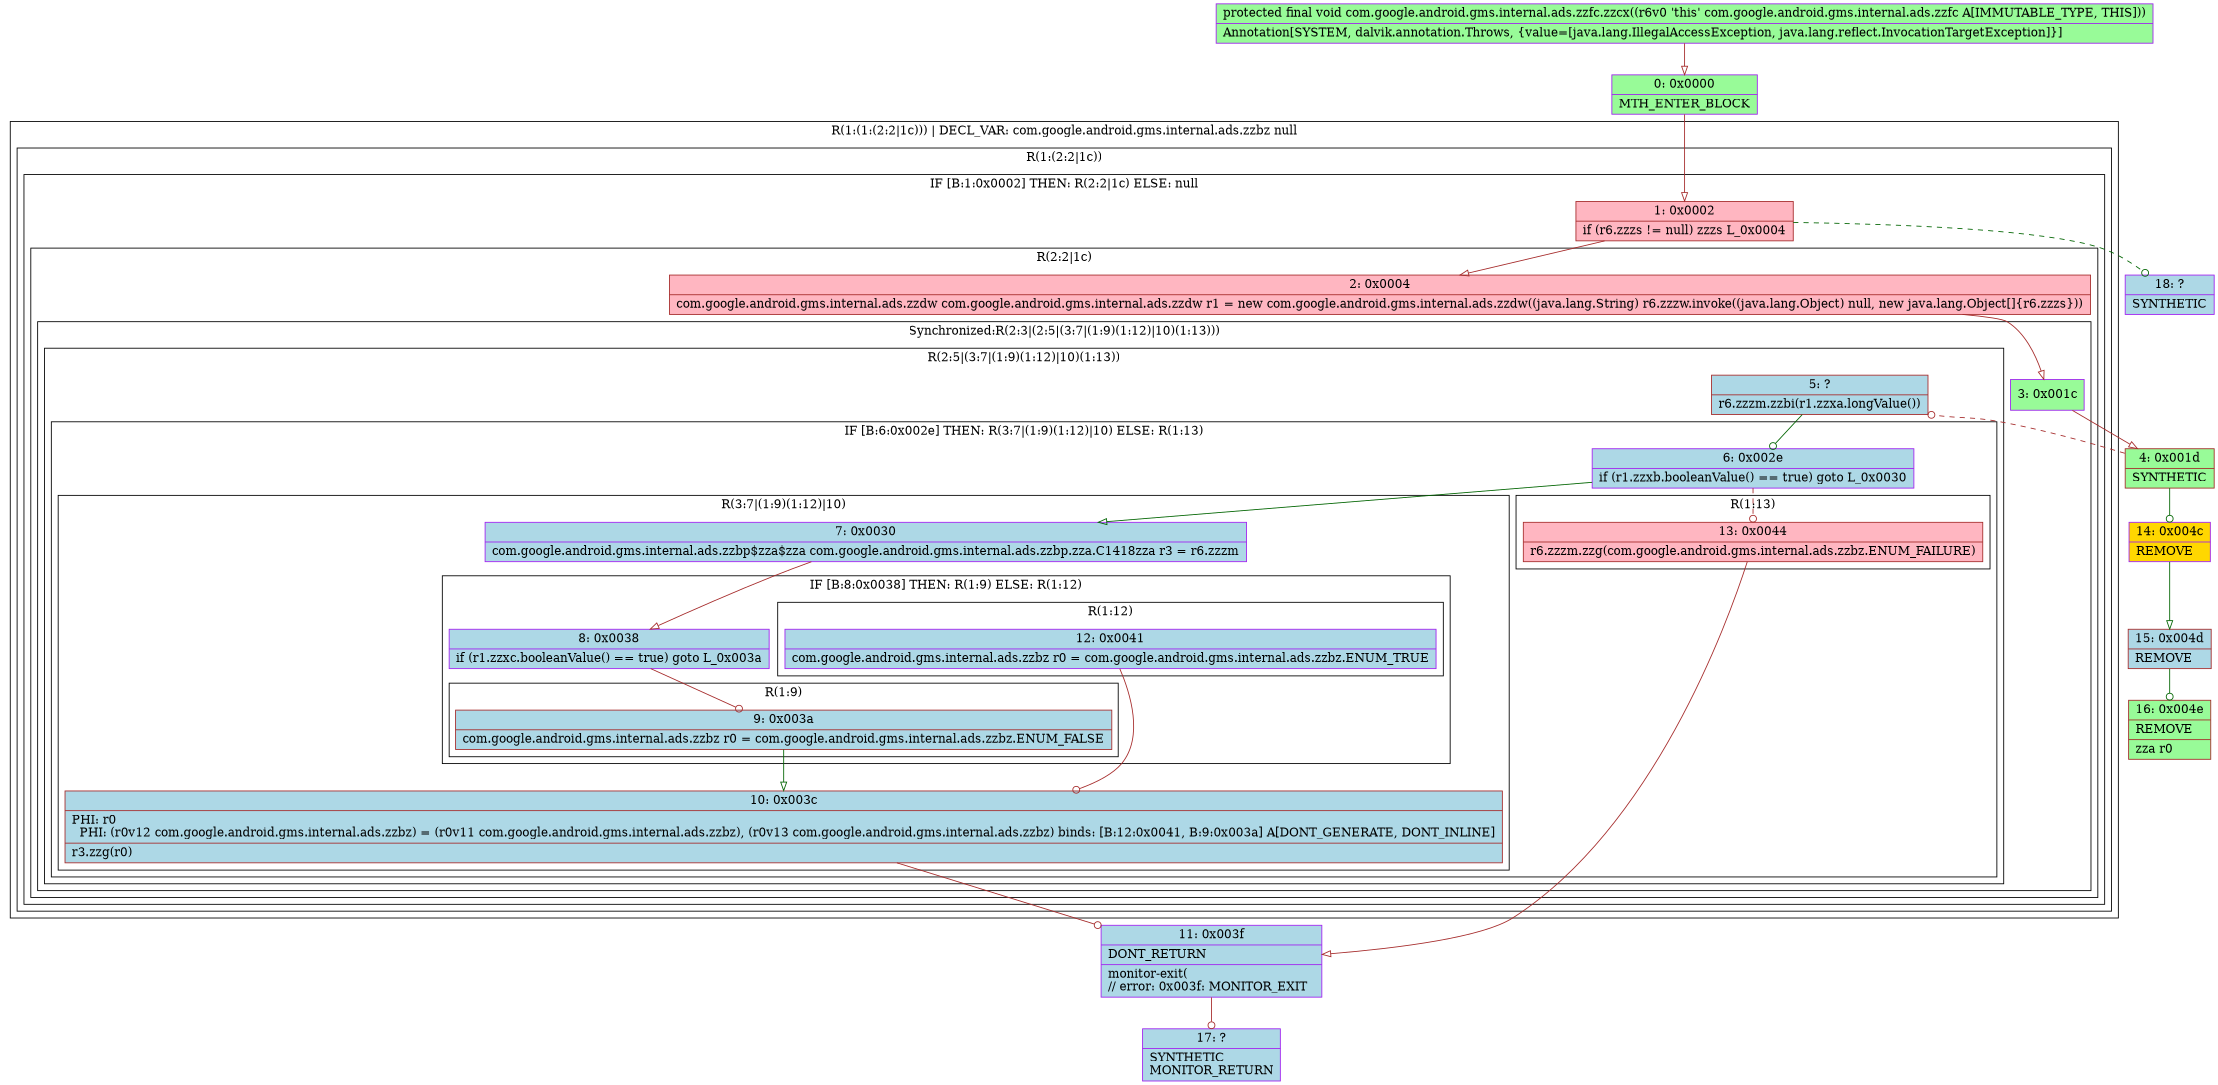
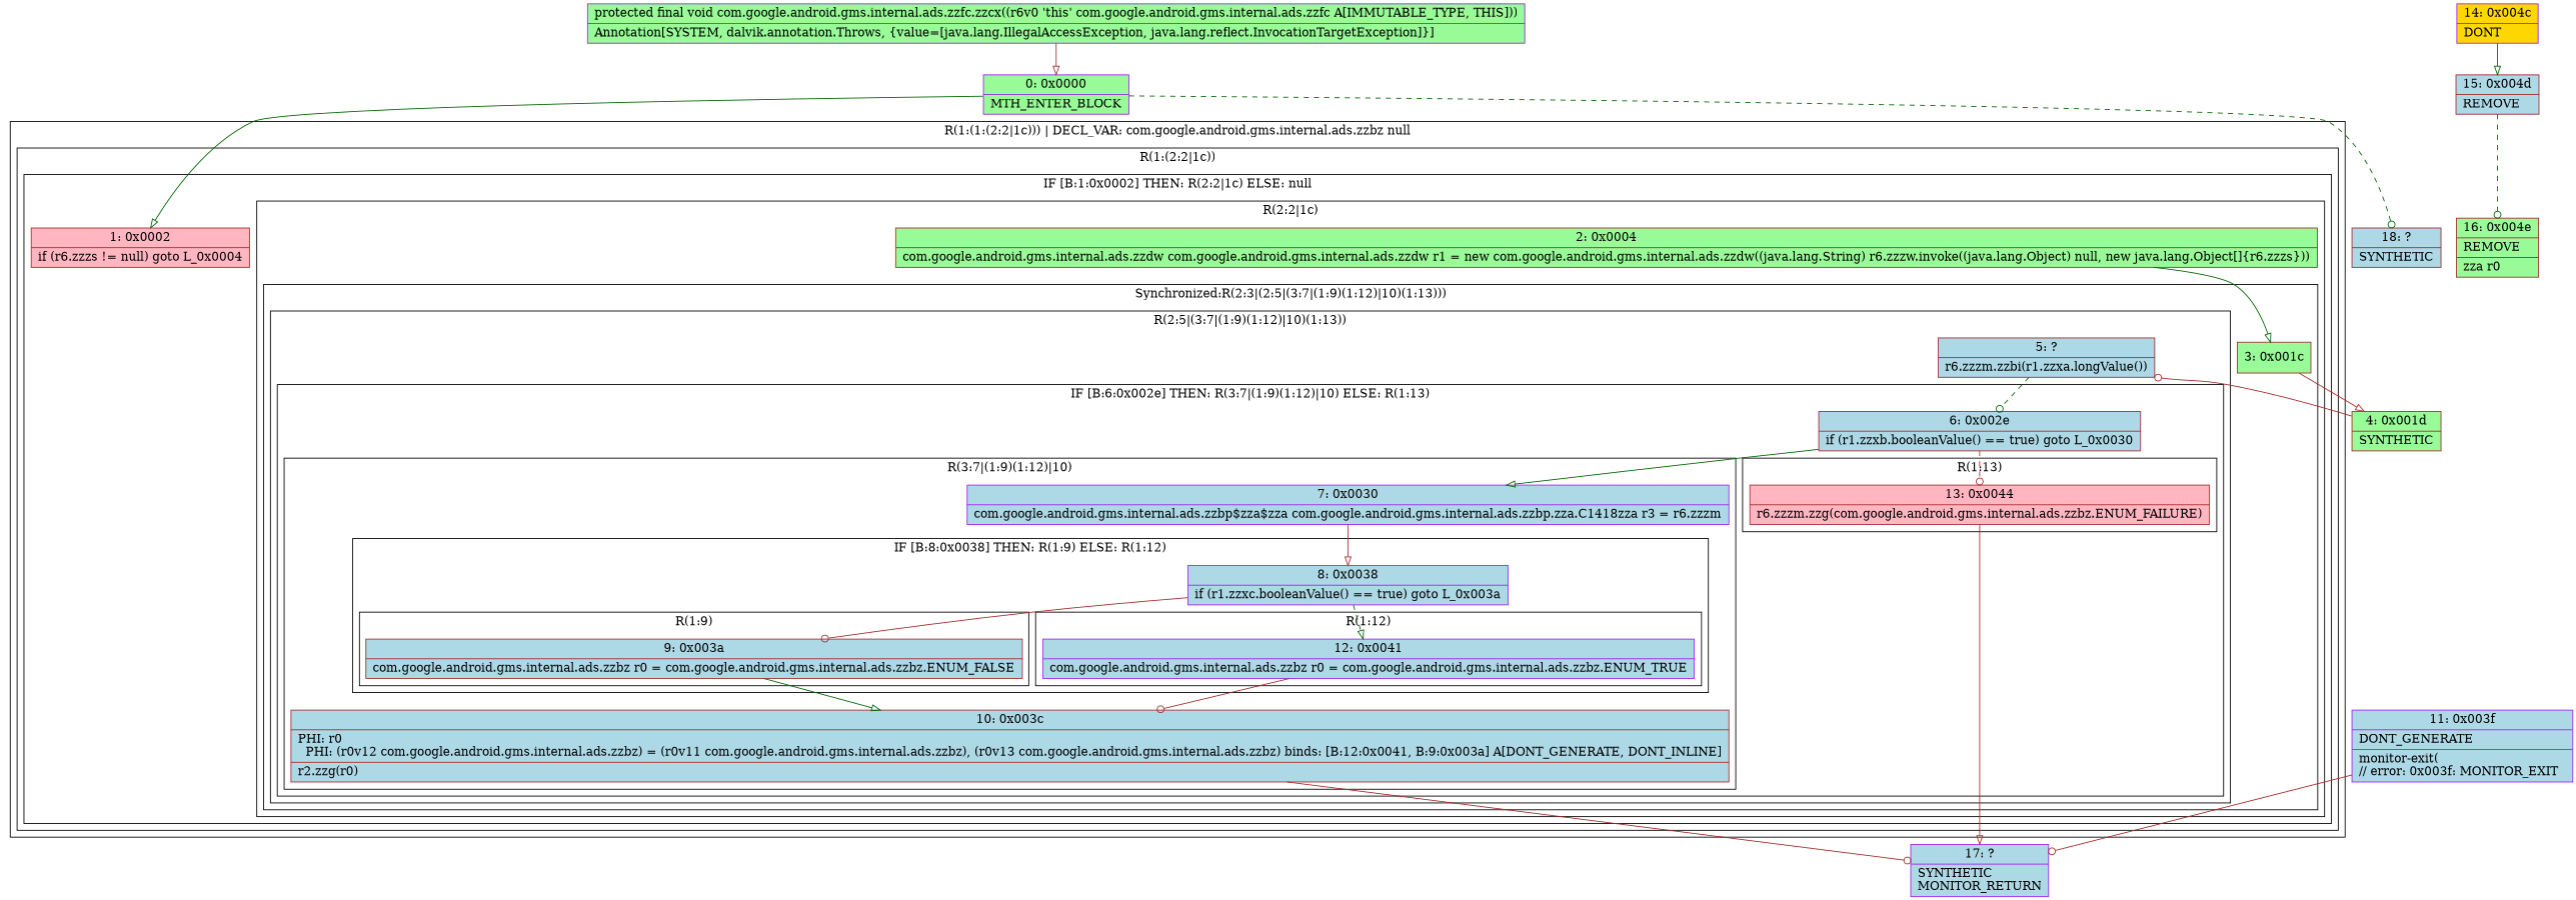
  digraph {
    node [color=purple fillcolor=lightblue shape=record style=filled]
    edge [arrowhead=onormal color=brown]
    n1 [color=brown label="{9\:\ 0x003a|com.google.android.gms.internal.ads.zzbz r0 = com.google.android.gms.internal.ads.zzbz.ENUM_FALSE\l}"]
    n2 [label="{12\:\ 0x0041|com.google.android.gms.internal.ads.zzbz r0 = com.google.android.gms.internal.ads.zzbz.ENUM_TRUE\l}"]
    n3 [label="{8\:\ 0x0038|if (r1.zzxc.booleanValue() == true) goto L_0x003a\l}"]
    n4 [label="{7\:\ 0x0030|com.google.android.gms.internal.ads.zzbp$zza$zza com.google.android.gms.internal.ads.zzbp.zza.C1418zza r3 = r6.zzzm\l}"]
-   n5 [color=brown label="{10\:\ 0x003c|PHI: r0 \l  PHI: (r0v12 com.google.android.gms.internal.ads.zzbz) = (r0v11 com.google.android.gms.internal.ads.zzbz), (r0v13 com.google.android.gms.internal.ads.zzbz) binds: [B:12:0x0041, B:9:0x003a] A[DONT_GENERATE, DONT_INLINE]\l|r3.zzg(r0)\l}"]
+   n5 [color=brown label="{10\:\ 0x003c|PHI: r0 \l  PHI: (r0v12 com.google.android.gms.internal.ads.zzbz) = (r0v11 com.google.android.gms.internal.ads.zzbz), (r0v13 com.google.android.gms.internal.ads.zzbz) binds: [B:12:0x0041, B:9:0x003a] A[DONT_GENERATE, DONT_INLINE]\l|r2.zzg(r0)\l}"]
    n6 [color=brown fillcolor=lightpink label="{13\:\ 0x0044|r6.zzzm.zzg(com.google.android.gms.internal.ads.zzbz.ENUM_FAILURE)\l}"]
-   n7 [label="{6\:\ 0x002e|if (r1.zzxb.booleanValue() == true) goto L_0x0030\l}"]
+   n7 [color=brown label="{6\:\ 0x002e|if (r1.zzxb.booleanValue() == true) goto L_0x0030\l}"]
    n8 [color=brown label="{5\:\ ?|r6.zzzm.zzbi(r1.zzxa.longValue())\l}"]
-   n9 [fillcolor=palegreen label="{3\:\ 0x001c}"]
-   n10 [color=brown fillcolor=lightpink label="{2\:\ 0x0004|com.google.android.gms.internal.ads.zzdw com.google.android.gms.internal.ads.zzdw r1 = new com.google.android.gms.internal.ads.zzdw((java.lang.String) r6.zzzw.invoke((java.lang.Object) null, new java.lang.Object[]\{r6.zzzs\}))\l}"]
-   n11 [color=brown fillcolor=lightpink label="{1\:\ 0x0002|if (r6.zzzs != null) zzzs L_0x0004\l}"]
-   n12 [label="{11\:\ 0x003f|DONT_RETURN\l|monitor\-exit(\l\/\/ error: 0x003f: MONITOR_EXIT  \l}"]
+   n9 [color=brown fillcolor=palegreen label="{3\:\ 0x001c}"]
+   n10 [color=brown fillcolor=palegreen label="{2\:\ 0x0004|com.google.android.gms.internal.ads.zzdw com.google.android.gms.internal.ads.zzdw r1 = new com.google.android.gms.internal.ads.zzdw((java.lang.String) r6.zzzw.invoke((java.lang.Object) null, new java.lang.Object[]\{r6.zzzs\}))\l}"]
+   n11 [color=brown fillcolor=lightpink label="{1\:\ 0x0002|if (r6.zzzs != null) goto L_0x0004\l}"]
+   n12 [label="{11\:\ 0x003f|DONT_GENERATE\l|monitor\-exit(\l\/\/ error: 0x003f: MONITOR_EXIT  \l}"]
    n13 [color=brown fillcolor=palegreen label="{4\:\ 0x001d|SYNTHETIC\l}"]
-   n14 [label="{18\:\ ?|SYNTHETIC\l}"]
-   n15 [fillcolor=gold label="{14\:\ 0x004c|REMOVE\l}"]
+   n14 [color=brown label="{18\:\ ?|SYNTHETIC\l}"]
+   n15 [fillcolor=gold label="{14\:\ 0x004c|DONT\l}"]
    n16 [label="{17\:\ ?|SYNTHETIC\lMONITOR_RETURN\l}"]
    n17 [fillcolor=palegreen label="{0\:\ 0x0000|MTH_ENTER_BLOCK\l}"]
    n18 [color=brown label="{15\:\ 0x004d|REMOVE\l}"]
    n19 [color=brown fillcolor=palegreen label="{16\:\ 0x004e|REMOVE\l|zza r0\l}"]
    n20 [fillcolor=palegreen label="{protected final void com.google.android.gms.internal.ads.zzfc.zzcx((r6v0 'this' com.google.android.gms.internal.ads.zzfc A[IMMUTABLE_TYPE, THIS]))  | Annotation[SYSTEM, dalvik.annotation.Throws, \{value=[java.lang.IllegalAccessException, java.lang.reflect.InvocationTargetException]\}]\l}"]
    subgraph cluster_1 {
      label="R(1:(1:(2:2|1c))) | DECL_VAR: com.google.android.gms.internal.ads.zzbz null\l"
      subgraph cluster_2 {
        label="R(1:(2:2|1c))"
        subgraph cluster_3 {
          label="IF [B:1:0x0002] THEN: R(2:2|1c) ELSE: null"
          n11
          subgraph cluster_4 {
            label="R(2:2|1c)"
            n10
            subgraph cluster_5 {
              label="Synchronized:R(2:3|(2:5|(3:7|(1:9)(1:12)|10)(1:13)))"
              n9
              subgraph cluster_6 {
                label="R(2:5|(3:7|(1:9)(1:12)|10)(1:13))"
                n8
                subgraph cluster_7 {
                  label="IF [B:6:0x002e] THEN: R(3:7|(1:9)(1:12)|10) ELSE: R(1:13)"
                  n7
                  subgraph cluster_8 {
                    label="R(3:7|(1:9)(1:12)|10)"
                    n4
                    n5
                    subgraph cluster_9 {
                      label="IF [B:8:0x0038] THEN: R(1:9) ELSE: R(1:12)"
                      n3
                      subgraph cluster_10 {
                        label="R(1:9)"
                        n1
                      }
                      subgraph cluster_11 {
                        label="R(1:12)"
                        n2
                      }
                    }
                  }
                  subgraph cluster_12 {
                    label="R(1:13)"
                    n6
                  }
                }
              }
            }
          }
        }
      }
    }
    n1 -> n5 [color=darkgreen]
    n2 -> n5 [arrowhead=odot]
    n3 -> n1 [arrowhead=odot]
+   n3 -> n2 [color=darkgreen style=dashed]
    n4 -> n3
-   n5 -> n12 [arrowhead=odot]
-   n6 -> n12
+   n5 -> n16 [arrowhead=odot]
+   n6 -> n16
    n7 -> n4 [color=darkgreen]
    n7 -> n6 [arrowhead=odot style=dashed]
-   n8 -> n7 [arrowhead=odot color=darkgreen]
+   n8 -> n7 [arrowhead=odot color=darkgreen style=dashed]
    n9 -> n13
-   n10 -> n9
-   n11 -> n10
-   n11 -> n14 [arrowhead=odot color=darkgreen style=dashed]
+   n10 -> n9 [color=darkgreen]
+   n17 -> n14 [arrowhead=odot color=darkgreen style=dashed]
    n12 -> n16 [arrowhead=odot]
-   n13 -> n8 [arrowhead=odot style=dashed]
-   n13 -> n15 [arrowhead=odot color=darkgreen]
+   n13 -> n8 [arrowhead=odot]
    n15 -> n18 [color=darkgreen]
-   n17 -> n11
-   n18 -> n19 [arrowhead=odot color=darkgreen]
+   n17 -> n11 [color=darkgreen]
+   n18 -> n19 [arrowhead=odot color=darkgreen style=dashed]
    n20 -> n17
  }
